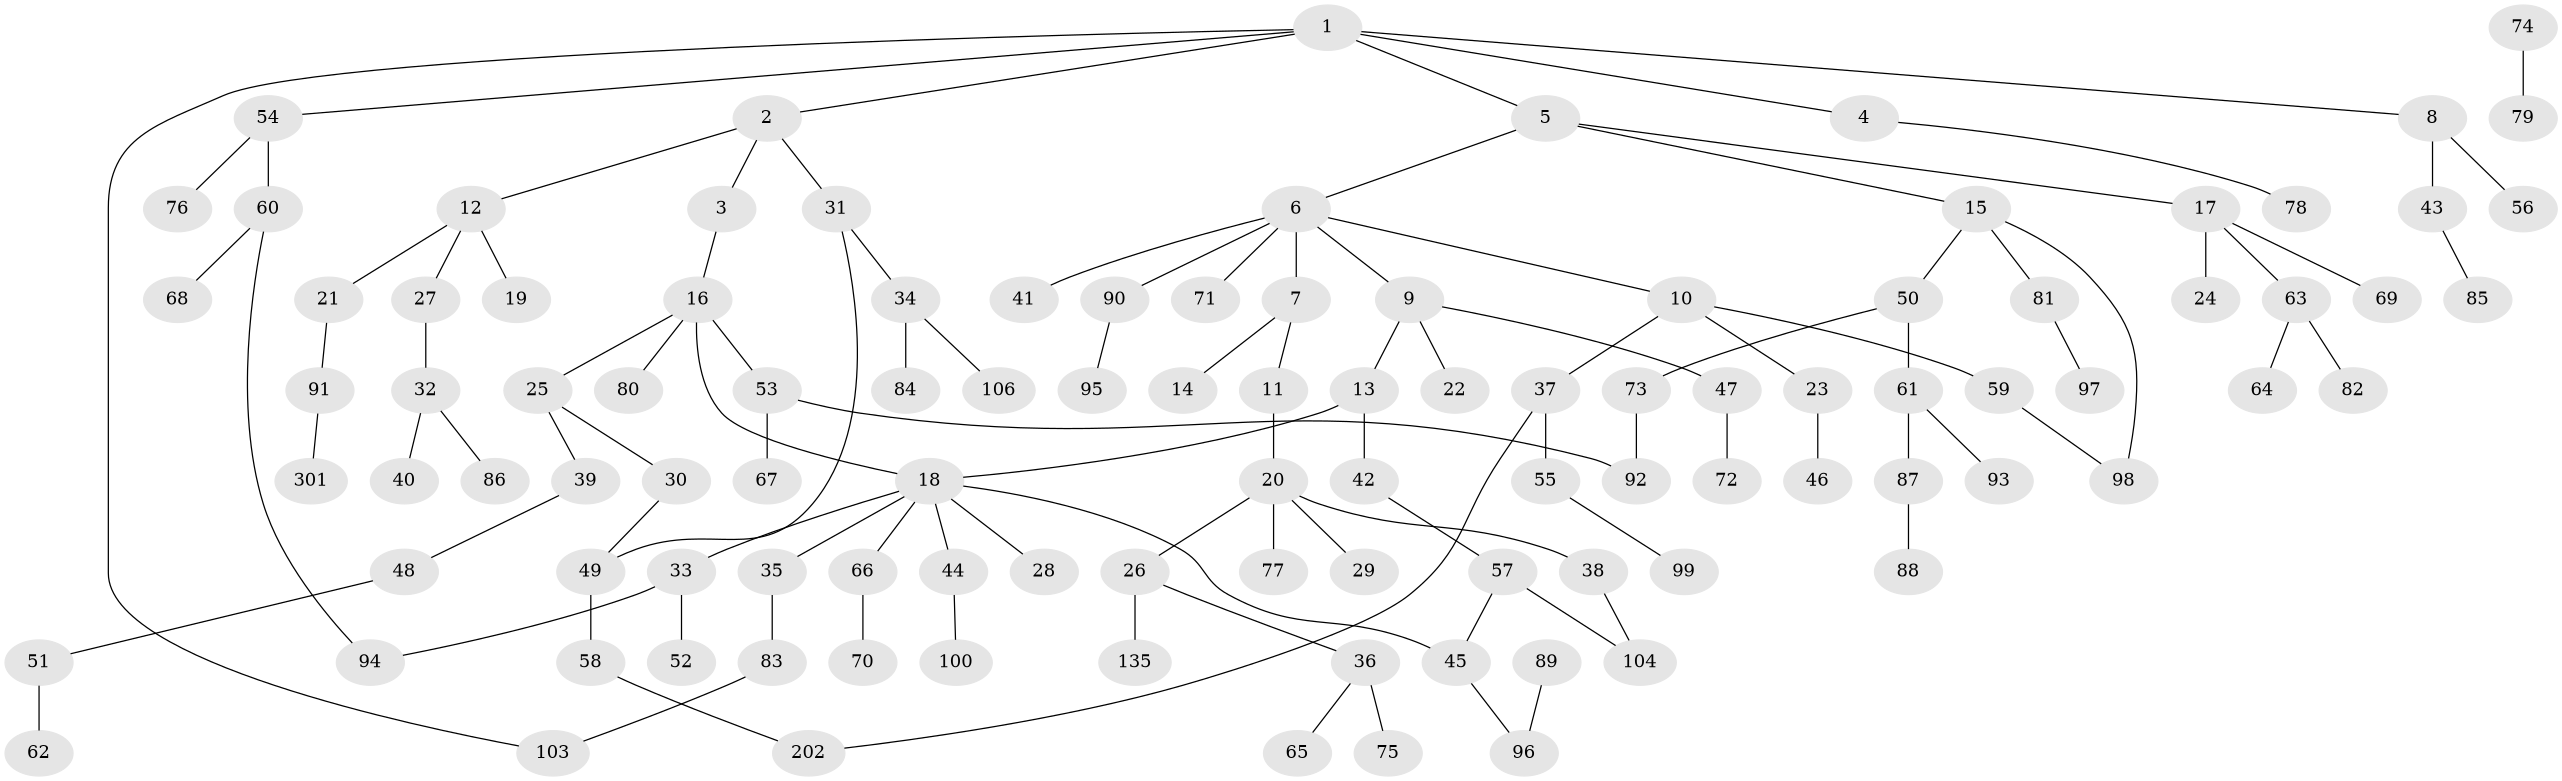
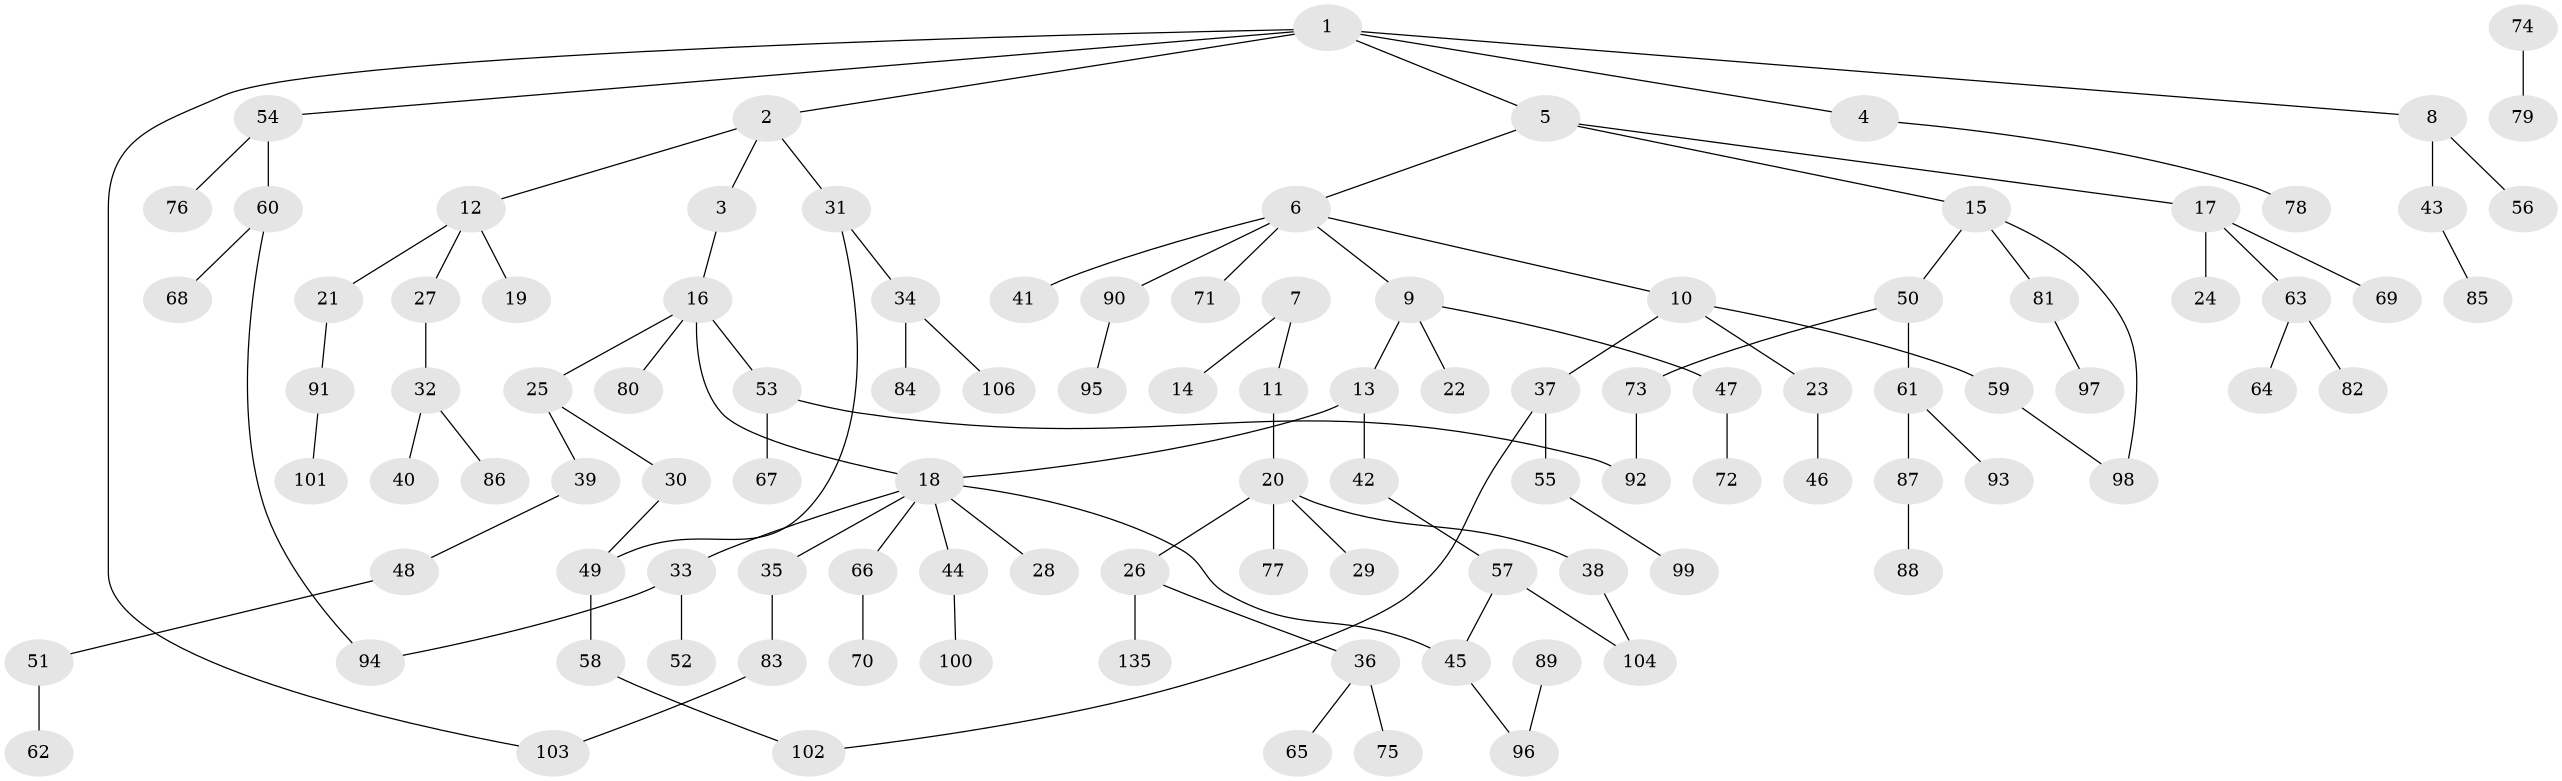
  graph {
    node [color=gray90 style=filled]
    1
    2
    4
    5
    8
    54
    103
    3
    12
    31
    78
    6
    15
    17
    43
    56
    60
    76
    16
    19
    21
    27
    49
    34
    18
    25
    53
    80
    7
    9
    10
    41
    71
    90
    50
    81
    98
    24
    63
    69
    11
    14
    13
    22
    47
    23
    37
    59
    95
    20
    85
    42
    72
    46
    55
-   102 [label=202]
+   102
    26
    29
    38
    77
    91
    32
    28
    33
    35
    44
    45
    66
    57
    61
    73
    97
    30
    39
    67
    92
    64
    82
    52
    94
    83
    100
    96
    70
    36
    n86 [label=135]
    104
-   101 [label=301]
+   101
    48
    65
    75
    40
    86
    58
    84
    106
    99
    51
    62
    87
    93
    68
    89
    88
    74
    79
    1 -- 2
    1 -- 4
    1 -- 5
    1 -- 8
    1 -- 54
    1 -- 103
    2 -- 3
    2 -- 12
    2 -- 31
    4 -- 78
    5 -- 6
    5 -- 15
    5 -- 17
    8 -- 43
    8 -- 56
    54 -- 60
    54 -- 76
    3 -- 16
    12 -- 19
    12 -- 21
    12 -- 27
    31 -- 49
    31 -- 34
-   6 -- 7
    6 -- 9
    6 -- 10
    6 -- 41
    6 -- 71
    6 -- 90
    15 -- 50
    15 -- 81
    15 -- 98
    17 -- 24
    17 -- 63
    17 -- 69
    43 -- 85
    60 -- 94
    60 -- 68
    16 -- 18
    16 -- 25
    16 -- 53
    16 -- 80
    21 -- 91
    27 -- 32
    49 -- 58
    34 -- 84
    34 -- 106
    18 -- 28
    18 -- 33
    18 -- 35
    18 -- 44
    18 -- 45
    18 -- 66
    25 -- 30
    25 -- 39
    53 -- 67
    53 -- 92
    7 -- 11
    7 -- 14
    9 -- 13
    9 -- 22
    9 -- 47
    10 -- 23
    10 -- 37
    10 -- 59
    90 -- 95
    50 -- 61
    50 -- 73
    81 -- 97
    63 -- 64
    63 -- 82
    11 -- 20
    13 -- 18
    13 -- 42
    47 -- 72
    23 -- 46
    37 -- 55
    37 -- 102
    59 -- 98
    20 -- 26
    20 -- 29
    20 -- 38
    20 -- 77
    42 -- 57
    55 -- 99
    26 -- 36
    26 -- n86
    38 -- 104
    91 -- 101
    32 -- 40
    32 -- 86
    33 -- 52
    33 -- 94
    35 -- 83
    44 -- 100
    45 -- 96
    66 -- 70
    57 -- 45
    57 -- 104
    61 -- 87
    61 -- 93
    73 -- 92
    30 -- 49
    39 -- 48
    83 -- 103
    36 -- 65
    36 -- 75
    48 -- 51
    58 -- 102
    51 -- 62
    87 -- 88
    89 -- 96
    74 -- 79
  }
